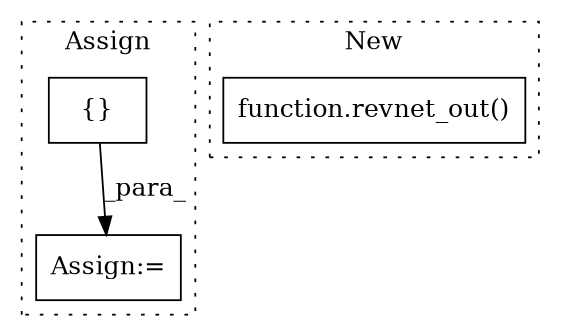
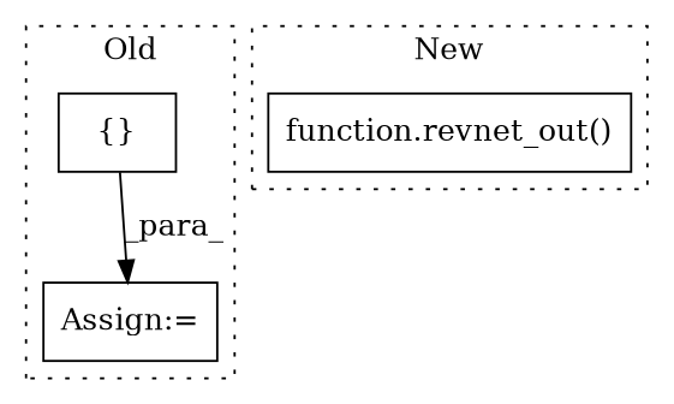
  digraph {
    node [shape=box]
    n1 [a=59 l="1,0" label="{}" s="992,1007"]
    n2 [a=68 l=3 label="Assign:=" s=1578]
    n3 [a=75 l="11,1" label="function.revnet_out()" s="1964,1978"]
    subgraph cluster_1 {
-     label=Assign
+     label=Old
      style=dotted
      n1
      n2
    }
    subgraph cluster_2 {
      label=New
      style=dotted
      n3
    }
    n1 -> n2 [label=_para_]
  }
